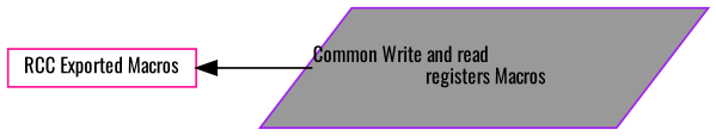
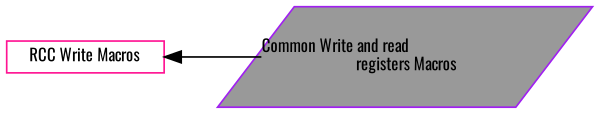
  digraph {
    rankdir=LR
    fontname=Oswald
    node [fontname=Oswald fontsize=10 style=filled]
    n1 [color=purple fillcolor=grey60 fontcolor=black height=0.2 label="Common Write and read\l registers Macros" shape=parallelogram width=0.4]
-   n2 [color=deeppink fillcolor=white height=0.2 label="RCC Exported Macros" shape=box width=0.4]
+   n2 [color=deeppink fillcolor=white height=0.2 label="RCC Write Macros" shape=box width=0.4]
    n2 -> n1 [dir=back fontname=Oswald fontsize=10 labelfontname=Helvetica labelfontsize=10 shape=plaintext style=solid]
  }
